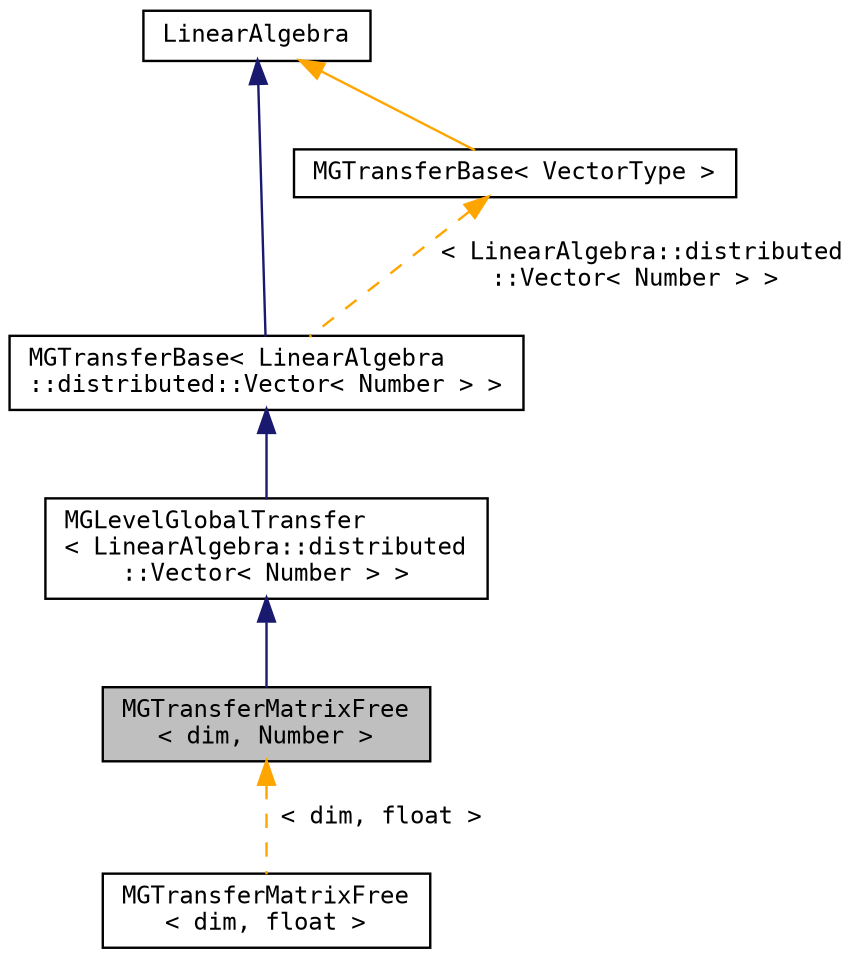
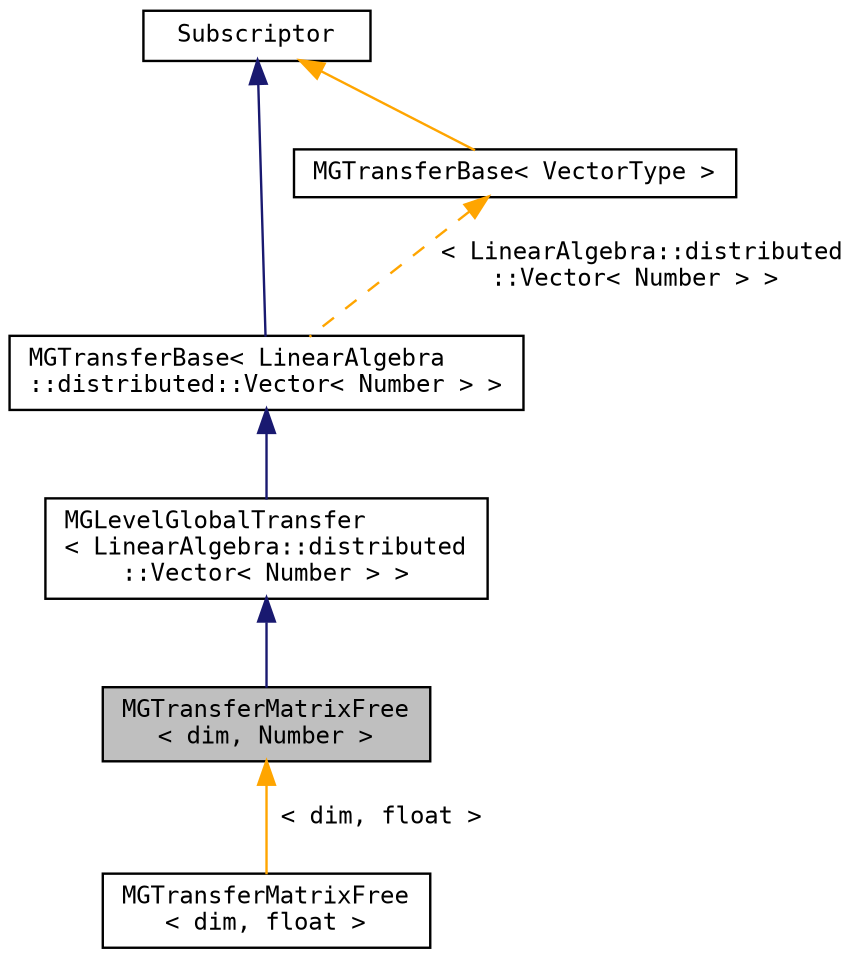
  digraph {
    fontname="DejaVu Sans Mono"
    node [color=black fillcolor=white fontname="DejaVu Sans Mono" fontsize=10 shape=record style=filled]
    edge [color=orange dir=back fontname="DejaVu Sans Mono" fontsize=10 labelfontname=Helvetica labelfontsize=10 style=solid]
    n1 [fillcolor=grey75 fontcolor=black height=0.2 label="MGTransferMatrixFree\l\< dim, Number \>" width=0.4]
    n2 [height=0.2 label="MGTransferMatrixFree\l\< dim, float \>" width=0.4]
    n3 [height=0.2 label="MGLevelGlobalTransfer\l\< LinearAlgebra::distributed\l::Vector\< Number \> \>" width=0.4]
    n4 [height=0.2 label="MGTransferBase\< LinearAlgebra\l::distributed::Vector\< Number \> \>" width=0.4]
-   n5 [height=0.2 label=LinearAlgebra width=0.4]
+   n5 [height=0.2 label=Subscriptor width=0.4]
    n6 [height=0.2 label="MGTransferBase\< VectorType \>" width=0.4]
-   n1 -> n2 [label=" \< dim, float \>" style=dashed]
+   n1 -> n2 [label=" \< dim, float \>"]
    n3 -> n1 [color=midnightblue]
    n4 -> n3 [color=midnightblue]
    n5 -> n4 [color=midnightblue]
    n5 -> n6
    n6 -> n4 [label=" \< LinearAlgebra::distributed\l::Vector\< Number \> \>" style=dashed]
  }
